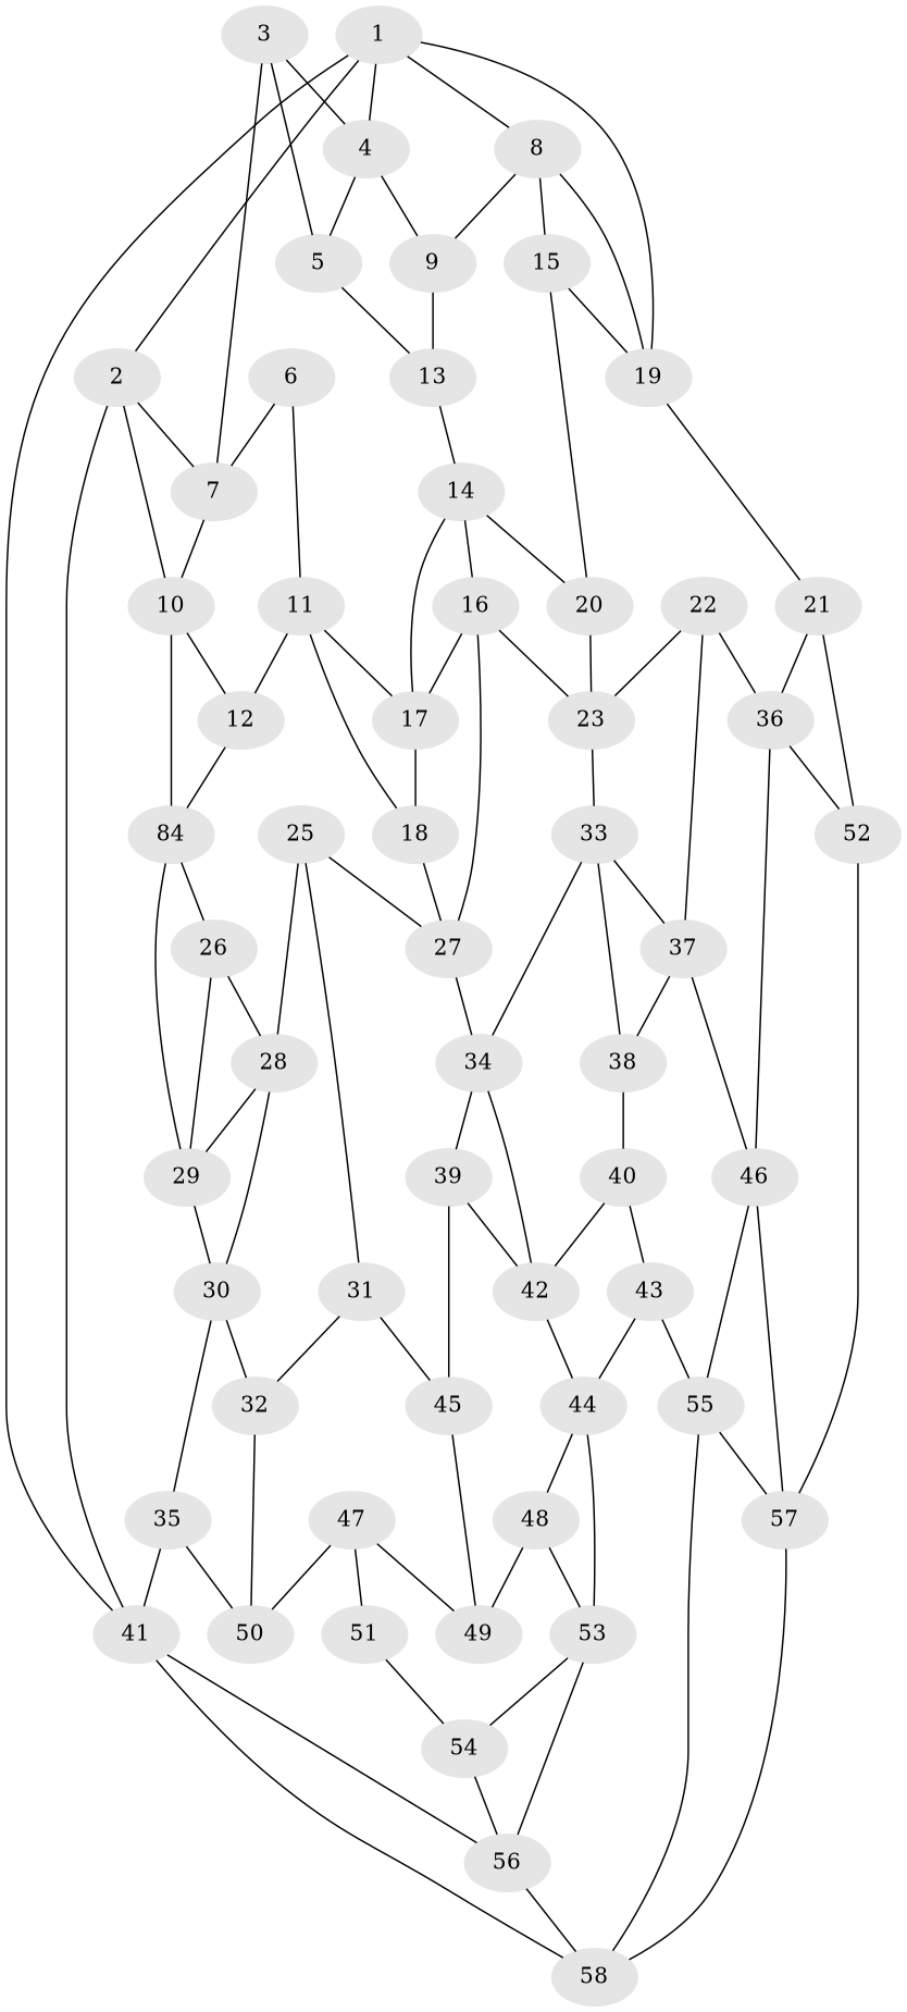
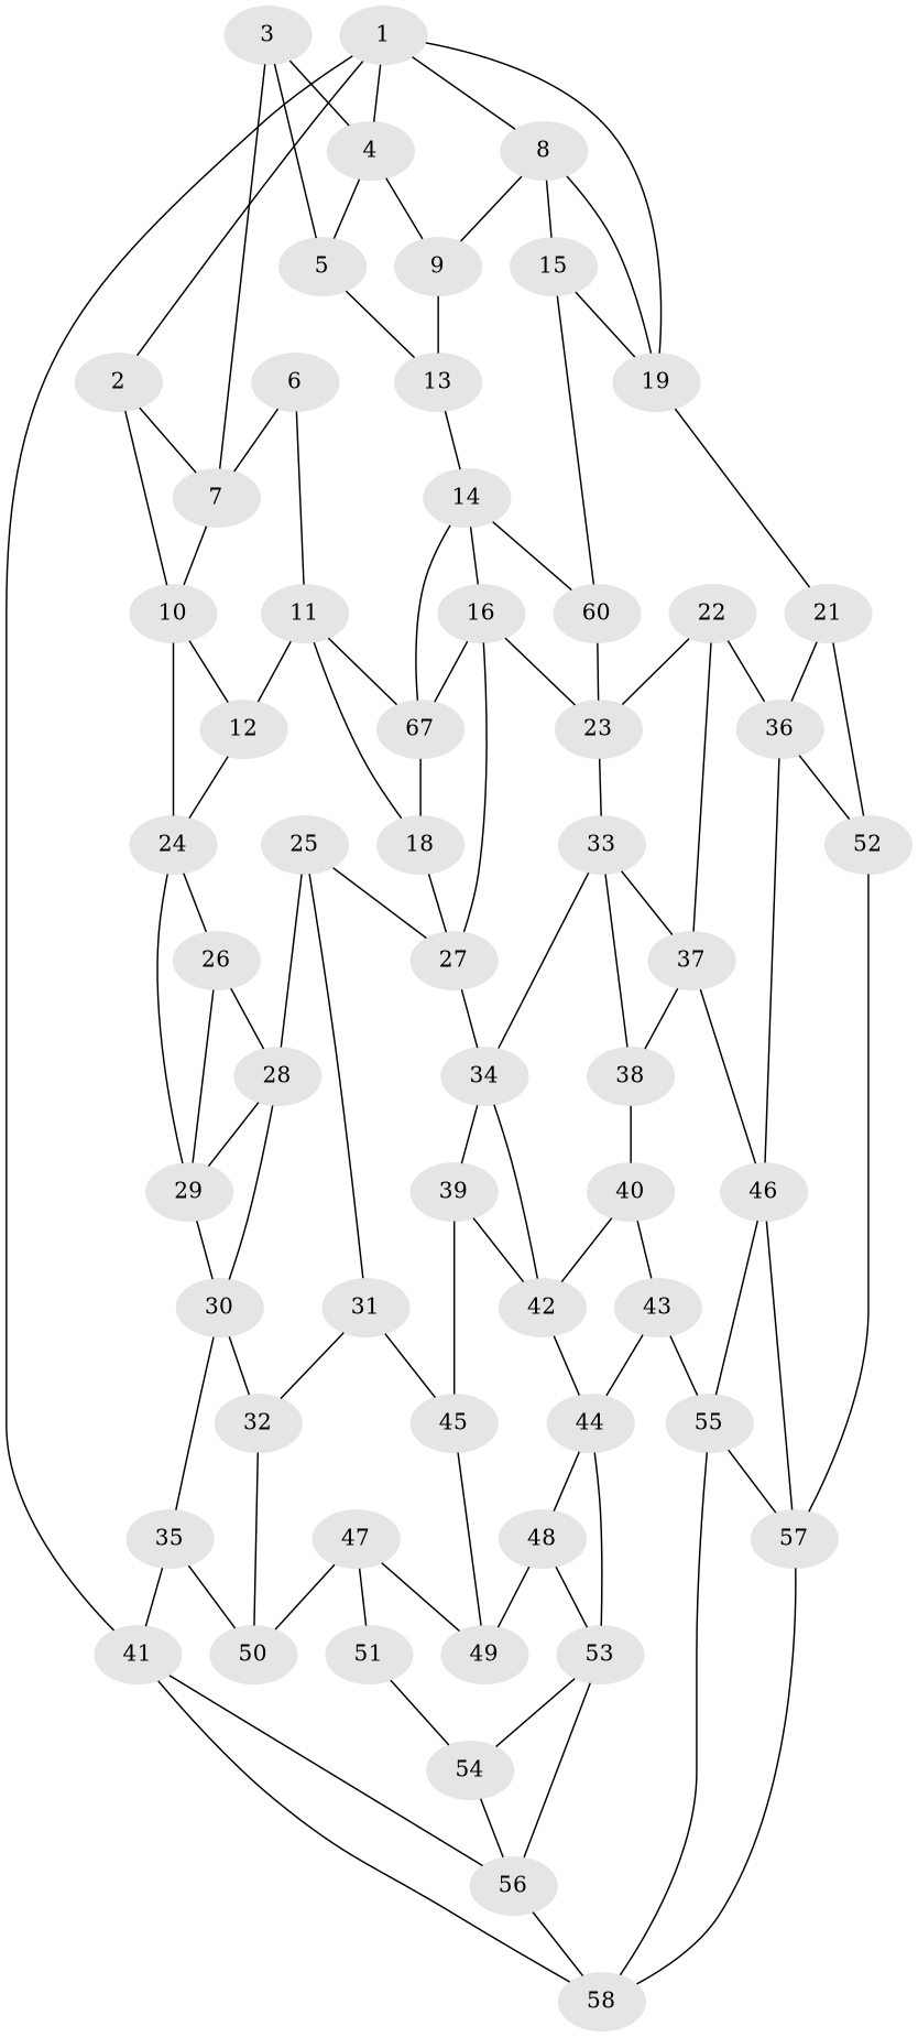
  graph {
    node [color=gray90 style=filled]
    edge [weight=1.0]
    1
    2
    4
    8
    19
    41
    7
    10
    5
    9
    15
    21
    56
    58
    12
-   24 [label=84]
+   24
    3
    13
    14
    6
    11
-   17
+   17 [label=67]
    18
-   20
+   20 [label=60]
    26
    29
    27
    16
    23
    33
    34
    36
    52
    46
    57
    22
    37
    38
    28
    30
    25
    31
    32
    45
    39
    42
    35
    50
    49
    40
    44
    55
    43
    48
    53
    54
    47
    51
    1 -- 2
    1 -- 4
    1 -- 8
    1 -- 19
    1 -- 41
-   2 -- 41
    2 -- 7
    2 -- 10
    4 -- 5
    4 -- 9
    8 -- 19
    8 -- 9
    8 -- 15
    19 -- 21
    41 -- 56
    41 -- 58
    7 -- 10
    10 -- 12
    10 -- 24
    5 -- 13
    9 -- 13
    15 -- 19
    15 -- 20
    21 -- 36
    21 -- 52
    56 -- 58
    12 -- 24
    24 -- 26
    24 -- 29
    3 -- 4
    3 -- 7
    3 -- 5
    13 -- 14
    14 -- 17
    14 -- 20
    14 -- 16
    6 -- 7 [weight=2.0]
    6 -- 11
    11 -- 12
    11 -- 17
    11 -- 18
    17 -- 18
    18 -- 27
    20 -- 23
    26 -- 29
    26 -- 28
    29 -- 30
    27 -- 34
    16 -- 17
    16 -- 27
    16 -- 23
    23 -- 33
    33 -- 34
    33 -- 37
    33 -- 38
    34 -- 39
    34 -- 42
    36 -- 52
    36 -- 46
    52 -- 57
    46 -- 57
    46 -- 55
    57 -- 58
    22 -- 23
    22 -- 36
    22 -- 37
    37 -- 46
    37 -- 38
    38 -- 40 [weight=2.0]
    28 -- 29
    28 -- 30
    30 -- 32
    30 -- 35
    25 -- 27
    25 -- 28
    25 -- 31
    31 -- 32
    31 -- 45
    32 -- 50
    45 -- 49 [weight=2.0]
    39 -- 45
    39 -- 42
    42 -- 44
    35 -- 41
    35 -- 50
    40 -- 42
    40 -- 43
    44 -- 48
    44 -- 53
    55 -- 58
    55 -- 57
    43 -- 44
    43 -- 55
    48 -- 49
    48 -- 53
    53 -- 56
    53 -- 54
    54 -- 56
    47 -- 50 [weight=2.0]
    47 -- 49
    47 -- 51
    51 -- 54 [weight=2.0]
  }
